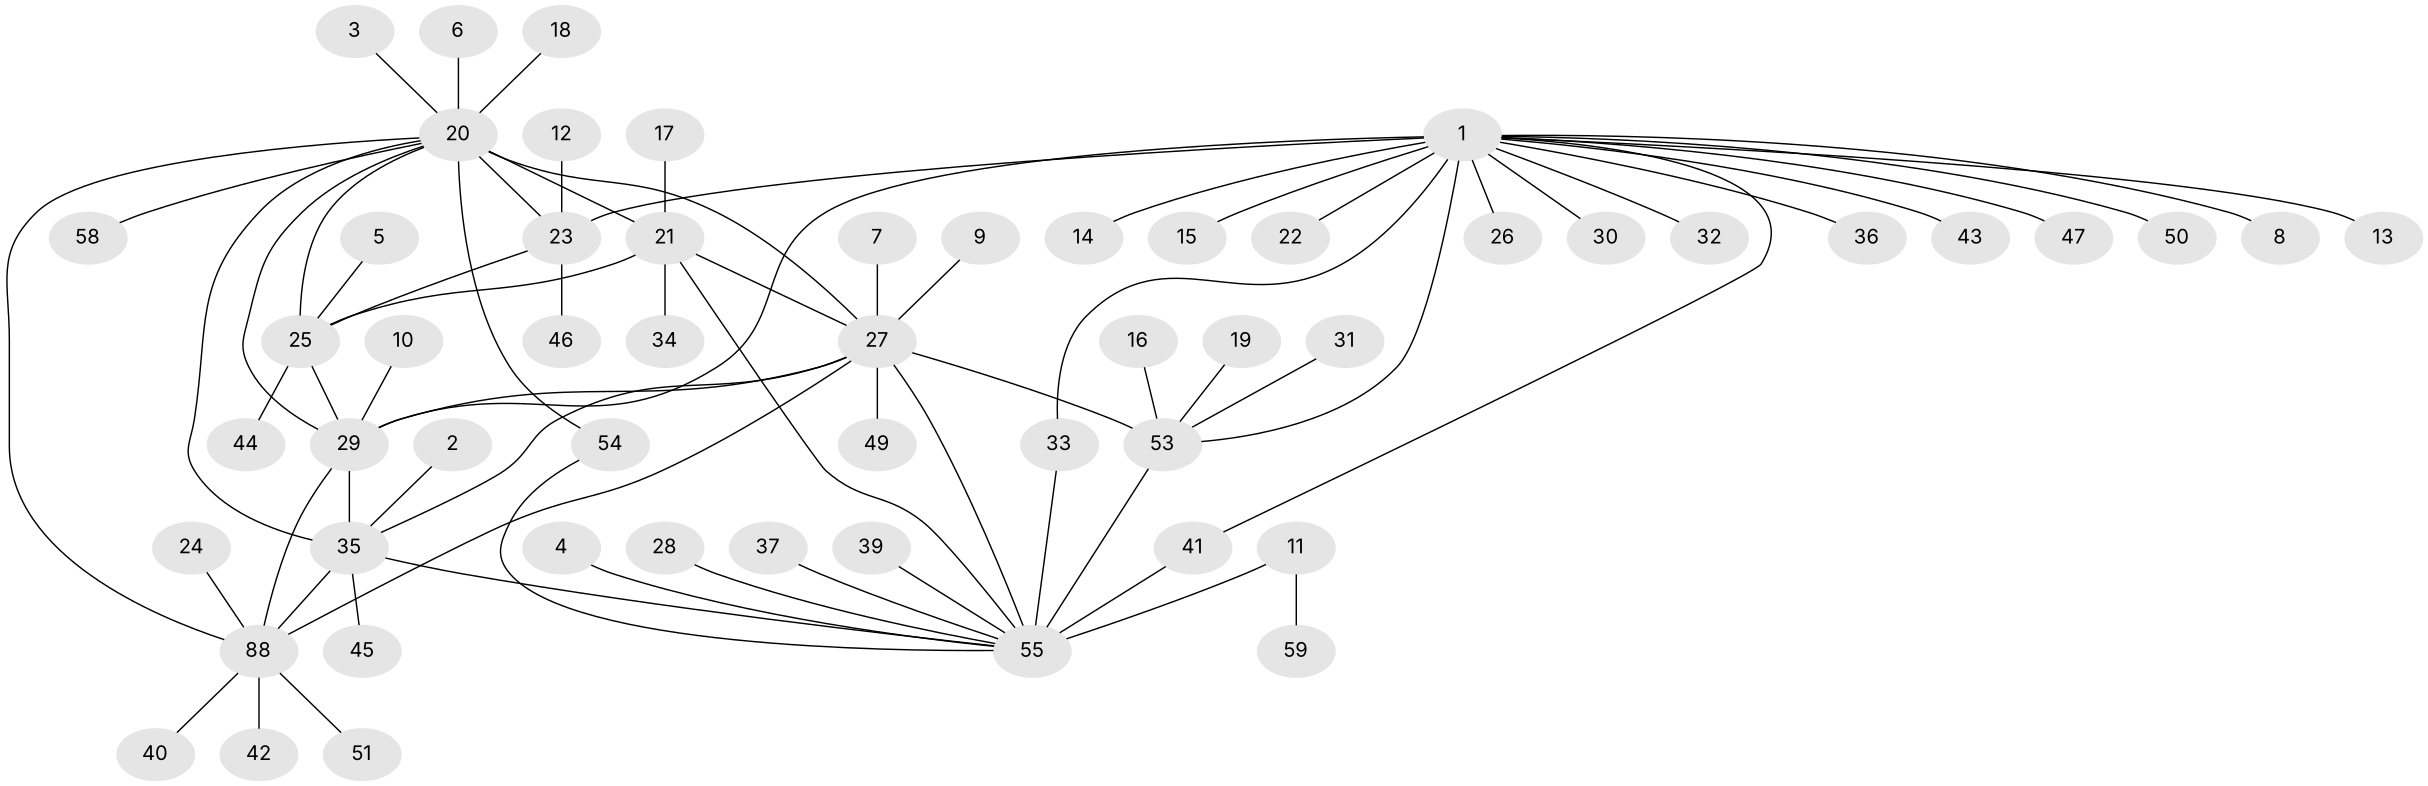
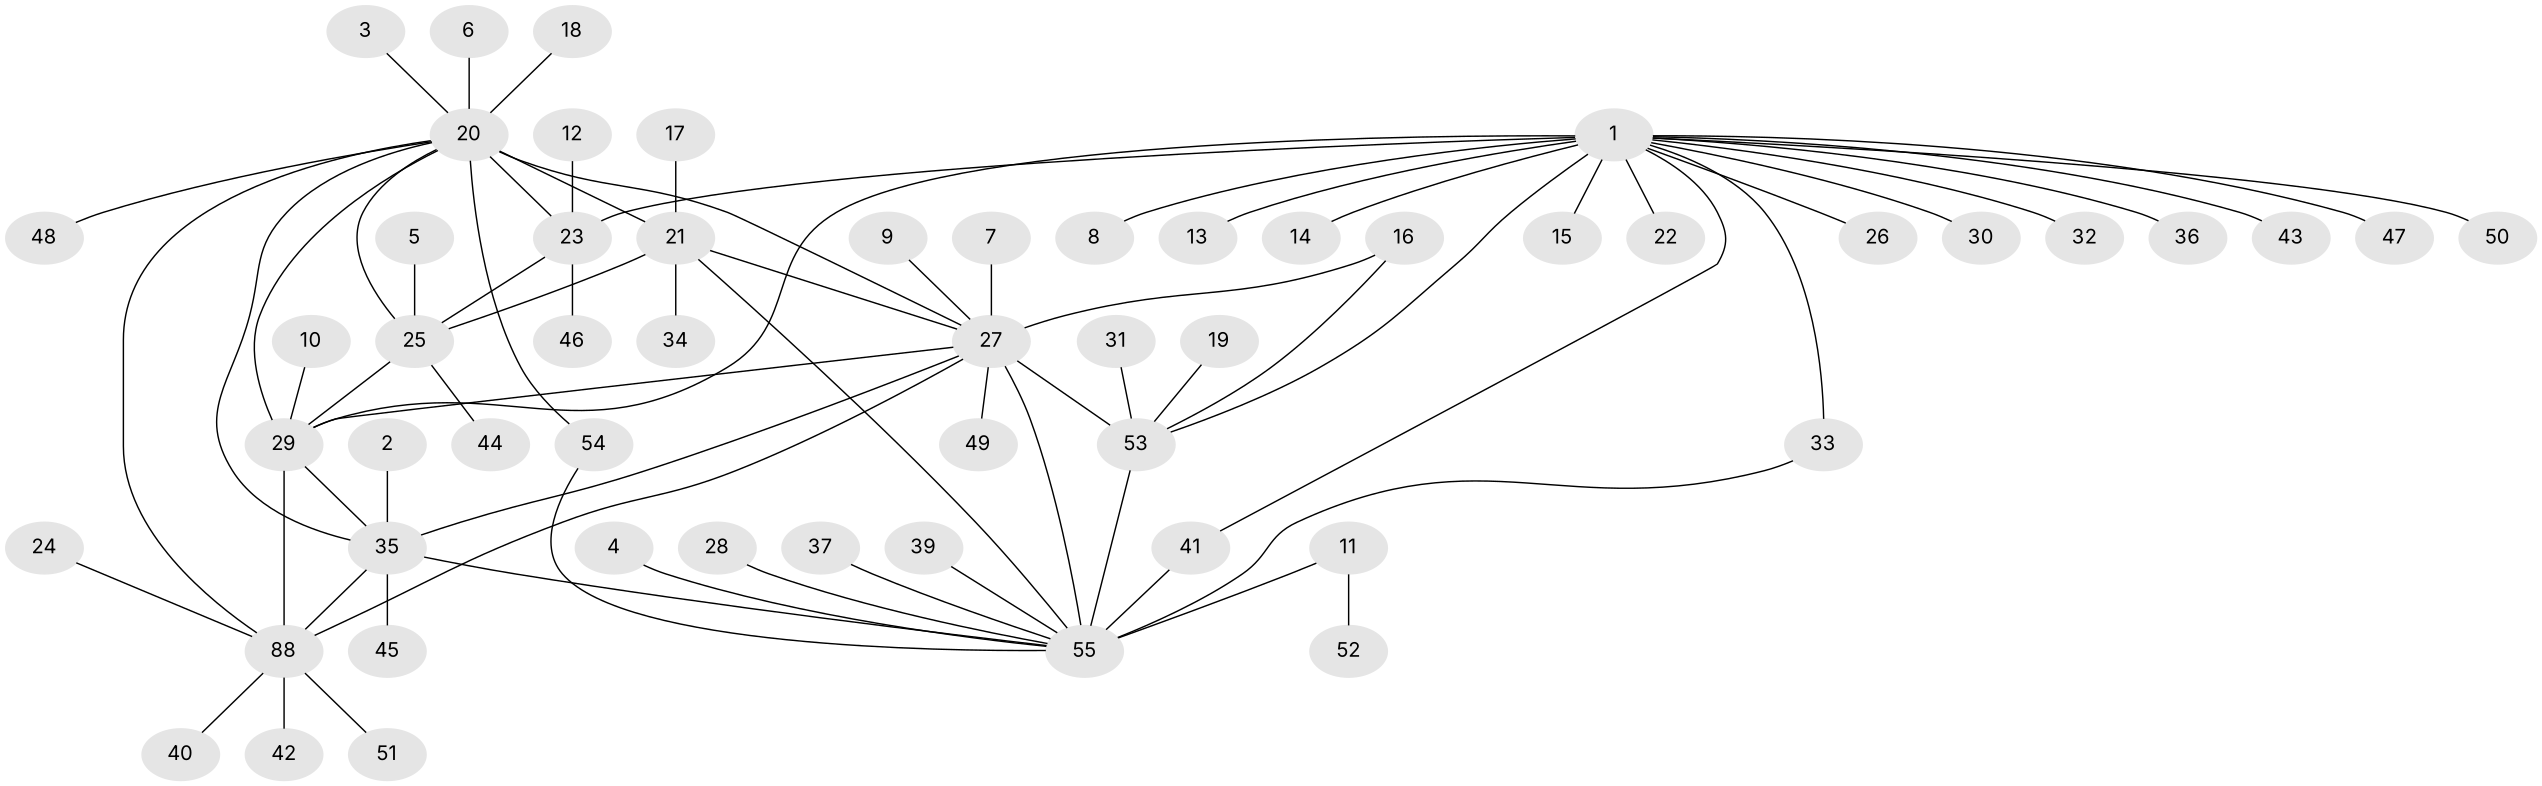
  graph {
    fontname=Inter
    node [color=gray90 fontname=Inter style=filled]
    edge [fontname=Inter weight=1.0]
    1
    8
    13
    14
    15
    22
    23
    26
    29
    30
    32
    33
    36
    41
    43
    47
    50
    53
    25
    46
    35
    n22 [label=88]
    55
    2
    45
    3
    20
    27
    21
-   48 [label=58]
+   48
    54
    4
    5
    44
    6
    7
    49
    9
    10
    11
-   52 [label=59]
+   52
    12
    16
    17
    34
    18
    19
    40
    42
    51
    24
    28
    31
    37
    39
    1 -- 8
    1 -- 13
    1 -- 14
    1 -- 15
    1 -- 22
    1 -- 23 [weight=4.0]
    1 -- 26
    1 -- 29
    1 -- 30
    1 -- 32
    1 -- 33
    1 -- 36
    1 -- 41
    1 -- 43
    1 -- 47
    1 -- 50
    1 -- 53
    23 -- 25
    23 -- 46
    29 -- 35
    29 -- n22
    33 -- 55
    41 -- 55 [weight=4.0]
    53 -- 55 [weight=2.0]
    25 -- 29
    25 -- 44
    35 -- n22
    35 -- 55
    35 -- 45
    n22 -- 40
    n22 -- 42
    n22 -- 51
    2 -- 35
    3 -- 20
    20 -- 23
    20 -- 29
    20 -- 25
    20 -- 35
    20 -- n22
    20 -- 27
    20 -- 21 [weight=3.0]
    20 -- 48
    20 -- 54
    27 -- 29
    27 -- 53 [weight=3.0]
    27 -- 35
    27 -- n22
    27 -- 55
    27 -- 49
    21 -- 25 [weight=3.0]
    21 -- 55
    21 -- 27
    21 -- 34
    54 -- 55
    4 -- 55
    5 -- 25
    6 -- 20
    7 -- 27
    9 -- 27
    10 -- 29
    11 -- 55
    11 -- 52
    12 -- 23
    16 -- 53
+   16 -- 27 [weight=3.0]
    17 -- 21
    18 -- 20
    19 -- 53
    24 -- n22
    28 -- 55
    31 -- 53
    37 -- 55
    39 -- 55
  }
